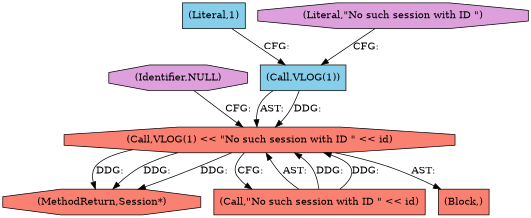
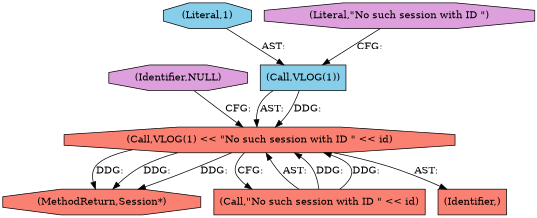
  digraph {
    node [fillcolor=salmon shape=octagon style=filled]
    n1 [fillcolor=skyblue label="(Call,VLOG(1))" shape=box]
    n2 [label="(Call,VLOG(1) << \"No such session with ID \" << id)"]
    n3 [label="(Call,\"No such session with ID \" << id)" shape=box]
    n4 [label="(MethodReturn,Session*)"]
-   n5 [label="(Block,)" shape=box]
-   n6 [fillcolor=skyblue label="(Literal,1)" shape=box]
+   n5 [label="(Identifier,)" shape=box]
+   n6 [fillcolor=skyblue label="(Literal,1)"]
    n7 [fillcolor=plum label="(Literal,\"No such session with ID \")"]
    n8 [fillcolor=plum label="(Identifier,NULL)"]
    n1 -> n2 [label="AST: "]
    n1 -> n2 [label="DDG: "]
    n2 -> n3 [label="CFG: "]
    n2 -> n4 [label="DDG: "]
    n2 -> n4 [label="DDG: "]
    n2 -> n4 [label="DDG: "]
    n2 -> n5 [label="AST: "]
    n3 -> n2 [label="AST: "]
    n3 -> n2 [label="DDG: "]
    n3 -> n2 [label="DDG: "]
-   n6 -> n1 [label="CFG: "]
+   n6 -> n1 [label="AST: "]
    n7 -> n1 [label="CFG: "]
    n8 -> n2 [label="CFG: "]
  }
